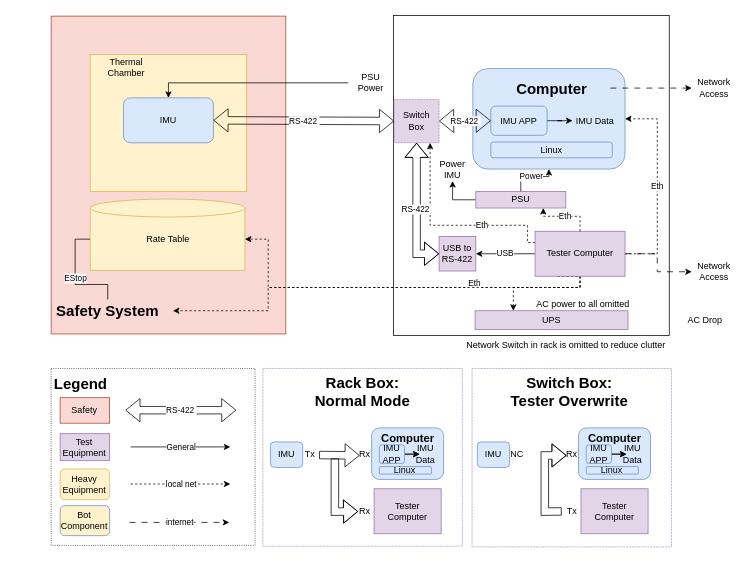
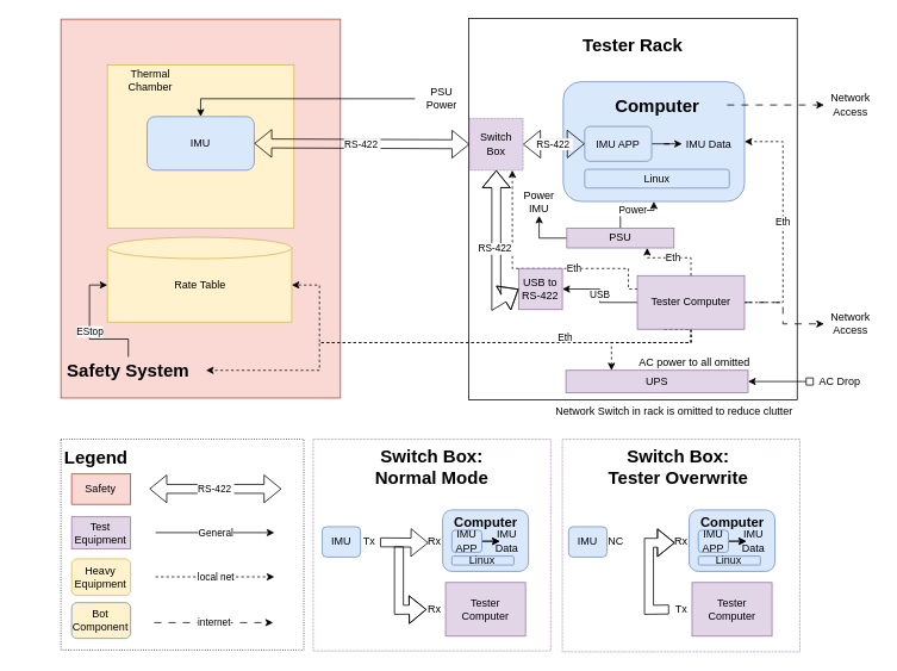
  <mxCell id="0" />
  <mxCell id="1" parent="0" />
  <mxCell id="2" value="" style="rounded=0;whiteSpace=wrap;html=1;" parent="1" vertex="1"><mxGeometry x="524" y="20" width="368" height="427" as="geometry" /></mxCell>
  <mxCell id="3" value="" style="rounded=0;whiteSpace=wrap;html=1;fillColor=#fad9d5;strokeColor=#ae4132;" parent="1" vertex="1"><mxGeometry x="67.5" y="21" width="313" height="424" as="geometry" /></mxCell>
  <mxCell id="4" value="&lt;div style=&quot;&quot;&gt;&lt;br&gt;&lt;/div&gt;" style="rounded=0;whiteSpace=wrap;html=1;fillColor=#fff2cc;align=center;strokeColor=#d6b656;" parent="1" vertex="1"><mxGeometry x="119.5" y="72" width="209" height="183" as="geometry" /></mxCell>
  <mxCell id="5" value="Rate Table" style="rounded=0;whiteSpace=wrap;html=1;fillColor=#fff2cc;strokeColor=#d6b656;align=center;" parent="1" vertex="1"><mxGeometry x="119.5" y="277" width="206.5" height="83" as="geometry" /></mxCell>
  <mxCell id="6" value="Thermal Chamber" style="text;html=1;align=center;verticalAlign=middle;whiteSpace=wrap;rounded=0;" parent="1" vertex="1"><mxGeometry x="138" y="75" width="60" height="30" as="geometry" /></mxCell>
  <mxCell id="7" value="" style="group" parent="1" vertex="1" connectable="0"><mxGeometry x="630" y="91" width="203" height="134" as="geometry" /></mxCell>
  <mxCell id="8" value="" style="rounded=1;whiteSpace=wrap;html=1;fillColor=#dae8fc;strokeColor=#6c8ebf;movable=1;resizable=1;rotatable=1;deletable=1;editable=1;locked=0;connectable=1;" parent="7" vertex="1"><mxGeometry width="203" height="134" as="geometry" /></mxCell>
  <mxCell id="9" value="Linux" style="rounded=1;whiteSpace=wrap;html=1;fillColor=#dae8fc;strokeColor=#6c8ebf;movable=1;resizable=1;rotatable=1;deletable=1;editable=1;locked=0;connectable=1;" parent="7" vertex="1"><mxGeometry x="24" y="98" width="162" height="21" as="geometry" /></mxCell>
  <mxCell id="10" value="&lt;div&gt;&lt;b style=&quot;background-color: initial; font-size: 20px;&quot;&gt;Computer&lt;/b&gt;&lt;br&gt;&lt;/div&gt;" style="text;html=1;align=center;verticalAlign=middle;whiteSpace=wrap;rounded=0;movable=1;resizable=1;rotatable=1;deletable=1;editable=1;locked=0;connectable=1;" parent="7" vertex="1"><mxGeometry x="26.5" y="11" width="157" height="30" as="geometry" /></mxCell>
  <mxCell id="11" value="" style="edgeStyle=orthogonalEdgeStyle;rounded=0;orthogonalLoop=1;jettySize=auto;html=1;movable=1;resizable=1;rotatable=1;deletable=1;editable=1;locked=0;connectable=1;" parent="7" source="12" target="13" edge="1"><mxGeometry relative="1" as="geometry" /></mxCell>
  <mxCell id="12" value="IMU APP" style="rounded=1;whiteSpace=wrap;html=1;fillColor=#dae8fc;strokeColor=#6c8ebf;movable=1;resizable=1;rotatable=1;deletable=1;editable=1;locked=0;connectable=1;" parent="7" vertex="1"><mxGeometry x="24" y="50" width="75" height="39" as="geometry" /></mxCell>
  <mxCell id="13" value="IMU Data" style="text;html=1;align=center;verticalAlign=middle;whiteSpace=wrap;rounded=0;movable=1;resizable=1;rotatable=1;deletable=1;editable=1;locked=0;connectable=1;" parent="7" vertex="1"><mxGeometry x="133" y="54.5" width="60" height="30" as="geometry" /></mxCell>
  <mxCell id="14" value="" style="ellipse;whiteSpace=wrap;html=1;fillColor=#fff2cc;strokeColor=#d6b656;" parent="1" vertex="1"><mxGeometry x="119.5" y="265" width="206.5" height="24" as="geometry" /></mxCell>
  <mxCell id="15" value="Eth" style="edgeStyle=orthogonalEdgeStyle;rounded=0;orthogonalLoop=1;jettySize=auto;html=1;exitX=0.25;exitY=1;exitDx=0;exitDy=0;entryX=1;entryY=0.5;entryDx=0;entryDy=0;dashed=1;" parent="1" source="22" target="5" edge="1"><mxGeometry x="-0.332" y="-6" relative="1" as="geometry"><Array as="points"><mxPoint x="773" y="368" /><mxPoint x="773" y="383" /><mxPoint x="357" y="383" /><mxPoint x="357" y="319" /></Array><mxPoint as="offset" /></mxGeometry></mxCell>
  <mxCell id="16" style="edgeStyle=orthogonalEdgeStyle;rounded=0;orthogonalLoop=1;jettySize=auto;html=1;entryX=1;entryY=0.5;entryDx=0;entryDy=0;exitX=0.25;exitY=1;exitDx=0;exitDy=0;dashed=1;" parent="1" source="22" target="29" edge="1"><mxGeometry relative="1" as="geometry"><Array as="points"><mxPoint x="773" y="368" /><mxPoint x="773" y="383" /><mxPoint x="357" y="383" /><mxPoint x="357" y="414" /></Array></mxGeometry></mxCell>
  <mxCell id="17" value="Eth" style="edgeStyle=orthogonalEdgeStyle;rounded=0;orthogonalLoop=1;jettySize=auto;html=1;entryX=1;entryY=0.5;entryDx=0;entryDy=0;dashed=1;exitX=1;exitY=0.5;exitDx=0;exitDy=0;" parent="1" source="22" target="8" edge="1"><mxGeometry relative="1" as="geometry"><Array as="points"><mxPoint x="876" y="338" /><mxPoint x="876" y="158" /></Array></mxGeometry></mxCell>
  <mxCell id="18" style="edgeStyle=orthogonalEdgeStyle;rounded=0;orthogonalLoop=1;jettySize=auto;html=1;entryX=0;entryY=0.5;entryDx=0;entryDy=0;dashed=1;dashPattern=8 8;" parent="1" source="22" target="34" edge="1"><mxGeometry relative="1" as="geometry"><Array as="points"><mxPoint x="876" y="338" /><mxPoint x="876" y="362" /></Array></mxGeometry></mxCell>
  <mxCell id="19" style="edgeStyle=orthogonalEdgeStyle;rounded=0;orthogonalLoop=1;jettySize=auto;html=1;exitX=0.5;exitY=1;exitDx=0;exitDy=0;entryX=0.25;entryY=0;entryDx=0;entryDy=0;dashed=1;" parent="1" source="22" target="26" edge="1"><mxGeometry relative="1" as="geometry"><Array as="points"><mxPoint x="773" y="383" /><mxPoint x="684" y="383" /></Array></mxGeometry></mxCell>
  <mxCell id="20" value="USB" style="edgeStyle=orthogonalEdgeStyle;rounded=0;orthogonalLoop=1;jettySize=auto;html=1;exitX=0;exitY=0.5;exitDx=0;exitDy=0;entryX=1;entryY=0.5;entryDx=0;entryDy=0;" parent="1" source="22" target="53" edge="1"><mxGeometry relative="1" as="geometry" /></mxCell>
  <mxCell id="21" value="Eth" style="edgeStyle=orthogonalEdgeStyle;rounded=0;orthogonalLoop=1;jettySize=auto;html=1;exitX=0;exitY=0.25;exitDx=0;exitDy=0;dashed=1;" parent="1" source="22" target="55" edge="1"><mxGeometry x="-0.308" relative="1" as="geometry"><Array as="points"><mxPoint x="703" y="323" /><mxPoint x="703" y="300" /><mxPoint x="573" y="300" /></Array><mxPoint as="offset" /></mxGeometry></mxCell>
  <mxCell id="22" value="Tester Computer" style="rounded=0;whiteSpace=wrap;html=1;fillColor=#e1d5e7;strokeColor=#9673a6;" parent="1" vertex="1"><mxGeometry x="713" y="308" width="120" height="60" as="geometry" /></mxCell>
  <mxCell id="23" value="Power" style="edgeStyle=orthogonalEdgeStyle;rounded=0;orthogonalLoop=1;jettySize=auto;html=1;entryX=0.5;entryY=1;entryDx=0;entryDy=0;" parent="1" source="25" target="8" edge="1"><mxGeometry relative="1" as="geometry" /></mxCell>
  <mxCell id="24" style="edgeStyle=orthogonalEdgeStyle;rounded=0;orthogonalLoop=1;jettySize=auto;html=1;entryX=0.5;entryY=1;entryDx=0;entryDy=0;" parent="1" source="25" target="37" edge="1"><mxGeometry relative="1" as="geometry" /></mxCell>
  <mxCell id="25" value="PSU" style="rounded=0;whiteSpace=wrap;html=1;fillColor=#e1d5e7;strokeColor=#9673a6;" parent="1" vertex="1"><mxGeometry x="634" y="255" width="120" height="22" as="geometry" /></mxCell>
  <mxCell id="26" value="UPS" style="rounded=0;whiteSpace=wrap;html=1;fillColor=#e1d5e7;strokeColor=#9673a6;" parent="1" vertex="1"><mxGeometry x="633" y="414" width="204" height="25" as="geometry" /></mxCell>
  <mxCell id="27" value="" style="shape=image;verticalLabelPosition=bottom;labelBackgroundColor=default;verticalAlign=top;aspect=fixed;imageAspect=0;image=https://www.ideal-aerosmith.com/wp-content/uploads/2017/08/Ideal-Aerosmith-1572P-Two-Axis-Positioning-Rate-Table.png;" parent="1" vertex="1"><mxGeometry x="175.45" y="202" width="102.22" height="93.87" as="geometry" /></mxCell>
- <mxCell id="28" value="EStop" style="edgeStyle=orthogonalEdgeStyle;rounded=0;orthogonalLoop=1;jettySize=auto;html=1;exitX=0.5;exitY=0;exitDx=0;exitDy=0;entryX=0;entryY=0.5;entryDx=0;entryDy=0;endArrow=none;" parent="1" source="29" target="5" edge="1"><mxGeometry relative="1" as="geometry" /></mxCell>
+ <mxCell id="28" value="EStop" style="edgeStyle=orthogonalEdgeStyle;rounded=0;orthogonalLoop=1;jettySize=auto;html=1;exitX=0.5;exitY=0;exitDx=0;exitDy=0;entryX=0;entryY=0.5;entryDx=0;entryDy=0;" parent="1" source="29" target="5" edge="1"><mxGeometry relative="1" as="geometry" /></mxCell>
  <mxCell id="29" value="&lt;font style=&quot;font-size: 20px;&quot;&gt;&lt;b&gt;Safety System&lt;/b&gt;&lt;/font&gt;" style="text;html=1;align=center;verticalAlign=middle;whiteSpace=wrap;rounded=0;" parent="1" vertex="1"><mxGeometry x="56" y="399" width="174" height="30" as="geometry" /></mxCell>
  <mxCell id="30" value="IMU" style="rounded=1;whiteSpace=wrap;html=1;fillColor=#dae8fc;strokeColor=#6c8ebf;" parent="1" vertex="1"><mxGeometry x="164" y="130" width="120" height="60" as="geometry" /></mxCell>
  <mxCell id="31" value="Eth" style="edgeStyle=orthogonalEdgeStyle;rounded=0;orthogonalLoop=1;jettySize=auto;html=1;entryX=0.75;entryY=1;entryDx=0;entryDy=0;dashed=1;" parent="1" source="22" target="25" edge="1"><mxGeometry relative="1" as="geometry" /></mxCell>
  <mxCell id="32" value="Network Access" style="text;html=1;align=center;verticalAlign=middle;whiteSpace=wrap;rounded=0;" parent="1" vertex="1"><mxGeometry x="922" y="102" width="60" height="30" as="geometry" /></mxCell>
  <mxCell id="33" style="edgeStyle=orthogonalEdgeStyle;rounded=0;orthogonalLoop=1;jettySize=auto;html=1;entryX=0;entryY=0.5;entryDx=0;entryDy=0;dashed=1;dashPattern=8 8;" parent="1" source="10" target="32" edge="1"><mxGeometry relative="1" as="geometry" /></mxCell>
  <mxCell id="34" value="Network Access" style="text;html=1;align=center;verticalAlign=middle;whiteSpace=wrap;rounded=0;" parent="1" vertex="1"><mxGeometry x="922" y="347" width="60" height="30" as="geometry" /></mxCell>
+ <mxCell id="35" style="edgeStyle=orthogonalEdgeStyle;rounded=0;orthogonalLoop=1;jettySize=auto;html=1;entryX=1;entryY=0.5;entryDx=0;entryDy=0;startArrow=box;startFill=0;" parent="1" source="36" target="26" edge="1"><mxGeometry relative="1" as="geometry" /></mxCell>
  <mxCell id="36" value="AC Drop" style="text;html=1;align=center;verticalAlign=middle;whiteSpace=wrap;rounded=0;" parent="1" vertex="1"><mxGeometry x="910" y="411.5" width="60" height="30" as="geometry" /></mxCell>
  <mxCell id="37" value="Power IMU" style="text;html=1;align=center;verticalAlign=middle;whiteSpace=wrap;rounded=0;" parent="1" vertex="1"><mxGeometry x="573" y="211" width="60" height="30" as="geometry" /></mxCell>
  <mxCell id="38" style="edgeStyle=orthogonalEdgeStyle;rounded=0;orthogonalLoop=1;jettySize=auto;html=1;entryX=0.5;entryY=0;entryDx=0;entryDy=0;" parent="1" source="39" target="30" edge="1"><mxGeometry relative="1" as="geometry" /></mxCell>
  <mxCell id="39" value="PSU Power" style="text;html=1;align=center;verticalAlign=middle;whiteSpace=wrap;rounded=0;" parent="1" vertex="1"><mxGeometry x="464" y="95" width="60" height="30" as="geometry" /></mxCell>
  <mxCell id="40" value="AC power to all omitted" style="text;html=1;align=center;verticalAlign=middle;whiteSpace=wrap;rounded=0;" parent="1" vertex="1"><mxGeometry x="713" y="390" width="128" height="30" as="geometry" /></mxCell>
+ <mxCell id="41" value="&lt;font style=&quot;font-size: 20px;&quot;&gt;&lt;b&gt;Tester Rack&lt;/b&gt;&lt;/font&gt;" style="text;html=1;align=center;verticalAlign=middle;whiteSpace=wrap;rounded=0;" parent="1" vertex="1"><mxGeometry x="621" y="34" width="174" height="30" as="geometry" /></mxCell>
  <mxCell id="42" value="Network Switch in rack is omitted to reduce clutter" style="text;html=1;align=center;verticalAlign=middle;whiteSpace=wrap;rounded=0;" parent="1" vertex="1"><mxGeometry x="614" y="445" width="281" height="30" as="geometry" /></mxCell>
  <mxCell id="43" value="&lt;font style=&quot;font-size: 20px;&quot;&gt;&lt;b&gt;Legend&lt;/b&gt;&lt;/font&gt;" style="text;html=1;align=center;verticalAlign=middle;whiteSpace=wrap;rounded=0;" parent="1" vertex="1"><mxGeometry x="20" y="496" width="174" height="30" as="geometry" /></mxCell>
  <mxCell id="44" value="Safety" style="rounded=0;whiteSpace=wrap;html=1;fillColor=#fad9d5;strokeColor=#ae4132;" parent="1" vertex="1"><mxGeometry x="79.47" y="530" width="66.05" height="34" as="geometry" /></mxCell>
  <mxCell id="45" value="" style="rounded=0;whiteSpace=wrap;html=1;fillColor=none;dashed=1;dashPattern=1 2;shadow=0;glass=0;" parent="1" vertex="1"><mxGeometry x="67.5" y="491" width="272" height="236" as="geometry" /></mxCell>
  <mxCell id="46" value="Test Equipment" style="rounded=0;whiteSpace=wrap;html=1;fillColor=#e1d5e7;strokeColor=#9673a6;" parent="1" vertex="1"><mxGeometry x="79.495" y="578" width="66" height="36" as="geometry" /></mxCell>
  <mxCell id="47" value="Heavy Equipment" style="whiteSpace=wrap;html=1;fillColor=#fff2cc;strokeColor=#d6b656;align=center;rounded=1;" parent="1" vertex="1"><mxGeometry x="79.48" y="625" width="66.03" height="41" as="geometry" /></mxCell>
  <mxCell id="48" value="Bot Component" style="rounded=1;whiteSpace=wrap;html=1;fillColor=#fff2cc;strokeColor=#6c8ebf;" parent="1" vertex="1"><mxGeometry x="79.48" y="674" width="66.03" height="40" as="geometry" /></mxCell>
  <mxCell id="49" value="RS-422&amp;nbsp;" style="shape=flexArrow;endArrow=classic;startArrow=classic;html=1;rounded=0;" parent="1" edge="1"><mxGeometry width="100" height="100" relative="1" as="geometry"><mxPoint x="166.5" y="546.66" as="sourcePoint" /><mxPoint x="314.5" y="546.66" as="targetPoint" /></mxGeometry></mxCell>
  <mxCell id="50" value="General" style="endArrow=classic;html=1;rounded=0;" parent="1" edge="1"><mxGeometry width="50" height="50" relative="1" as="geometry"><mxPoint x="173.5" y="595.66" as="sourcePoint" /><mxPoint x="306.5" y="595.66" as="targetPoint" /></mxGeometry></mxCell>
  <mxCell id="51" value="local net" style="endArrow=classic;html=1;rounded=0;dashed=1;" parent="1" edge="1"><mxGeometry width="50" height="50" relative="1" as="geometry"><mxPoint x="173.5" y="645.16" as="sourcePoint" /><mxPoint x="306.5" y="645.16" as="targetPoint" /></mxGeometry></mxCell>
  <mxCell id="52" value="internet" style="endArrow=classic;html=1;rounded=0;dashed=1;dashPattern=8 8;" parent="1" edge="1"><mxGeometry width="50" height="50" relative="1" as="geometry"><mxPoint x="172.06" y="696.35" as="sourcePoint" /><mxPoint x="305.06" y="696.35" as="targetPoint" /></mxGeometry></mxCell>
- <mxCell id="53" value="USB to RS-422" style="rounded=0;whiteSpace=wrap;html=1;fillColor=#e1d5e7;strokeColor=#9673a6;" parent="1" vertex="1"><mxGeometry x="585" y="315" width="49" height="46" as="geometry" /></mxCell>
+ <mxCell id="53" value="USB to RS-422" style="rounded=0;whiteSpace=wrap;html=1;fillColor=#e1d5e7;strokeColor=#9673a6;" parent="1" vertex="1"><mxGeometry x="580" y="300" width="49" height="46" as="geometry" /></mxCell>
  <mxCell id="54" value="" style="group" parent="1" vertex="1" connectable="0"><mxGeometry x="520" y="109" width="76" height="81" as="geometry" /></mxCell>
  <mxCell id="55" value="Switch Box" style="rounded=0;whiteSpace=wrap;html=1;fillColor=#e1d5e7;dashed=1;dashPattern=1 1;strokeColor=#9673a6;" parent="54" vertex="1"><mxGeometry x="5" y="23" width="60" height="58" as="geometry" /></mxCell>
  <mxCell id="56" value="RS-422&amp;nbsp;" style="shape=flexArrow;endArrow=classic;startArrow=classic;html=1;rounded=0;exitX=0;exitY=0.5;exitDx=0;exitDy=0;entryX=0.5;entryY=1;entryDx=0;entryDy=0;" parent="1" source="53" target="55" edge="1"><mxGeometry width="100" height="100" relative="1" as="geometry"><mxPoint x="326" y="241" as="sourcePoint" /><mxPoint x="551" y="207" as="targetPoint" /><Array as="points"><mxPoint x="555" y="338" /></Array></mxGeometry></mxCell>
  <mxCell id="57" value="RS-422&amp;nbsp;" style="shape=flexArrow;endArrow=classic;startArrow=classic;html=1;rounded=0;exitX=1;exitY=0.5;exitDx=0;exitDy=0;entryX=0;entryY=0.5;entryDx=0;entryDy=0;" parent="1" source="30" target="55" edge="1"><mxGeometry width="100" height="100" relative="1" as="geometry"><mxPoint x="362" y="147" as="sourcePoint" /><mxPoint x="552" y="160" as="targetPoint" /></mxGeometry></mxCell>
  <mxCell id="58" value="RS-422&amp;nbsp;" style="shape=flexArrow;endArrow=classic;startArrow=classic;html=1;rounded=0;exitX=1;exitY=0.5;exitDx=0;exitDy=0;entryX=0;entryY=0.5;entryDx=0;entryDy=0;" edge="1" parent="1" source="55" target="12"><mxGeometry width="100" height="100" relative="1" as="geometry"><mxPoint x="584" y="160.26" as="sourcePoint" /><mxPoint x="716" y="160.52" as="targetPoint" /></mxGeometry></mxCell>
  <mxCell id="59" value="" style="rounded=0;whiteSpace=wrap;html=1;fillColor=none;dashed=1;dashPattern=1 1;strokeColor=#9673a6;align=left;fillStyle=auto;" vertex="1" parent="1"><mxGeometry x="350" y="491" width="266" height="237" as="geometry" /></mxCell>
  <mxCell id="60" value="IMU" style="rounded=1;whiteSpace=wrap;html=1;fillColor=#dae8fc;strokeColor=#6c8ebf;" vertex="1" parent="1"><mxGeometry x="360" y="589" width="43" height="34" as="geometry" /></mxCell>
  <mxCell id="61" value="" style="shape=flexArrow;endArrow=classic;startArrow=none;html=1;rounded=0;exitX=1;exitY=0.5;exitDx=0;exitDy=0;startFill=0;" edge="1" parent="1"><mxGeometry x="0.242" y="-1" width="100" height="100" relative="1" as="geometry"><mxPoint x="425" y="606.5" as="sourcePoint" /><mxPoint x="479" y="607" as="targetPoint" /><mxPoint as="offset" /></mxGeometry></mxCell>
  <mxCell id="62" value="" style="group" vertex="1" connectable="0" parent="1"><mxGeometry x="495" y="575.5" width="96" height="63.5" as="geometry" /></mxCell>
  <mxCell id="63" value="" style="rounded=1;whiteSpace=wrap;html=1;fillColor=#dae8fc;strokeColor=#6c8ebf;movable=1;resizable=1;rotatable=1;deletable=1;editable=1;locked=0;connectable=1;" vertex="1" parent="62"><mxGeometry y="-5.219" width="96" height="68.719" as="geometry" /></mxCell>
  <mxCell id="64" value="Linux" style="rounded=1;whiteSpace=wrap;html=1;fillColor=#dae8fc;strokeColor=#6c8ebf;movable=1;resizable=1;rotatable=1;deletable=1;editable=1;locked=0;connectable=1;" vertex="1" parent="62"><mxGeometry x="10.292" y="46.44" width="69.469" height="9.951" as="geometry" /></mxCell>
  <mxCell id="65" value="&lt;div&gt;&lt;b style=&quot;background-color: initial;&quot;&gt;&lt;font style=&quot;font-size: 15px;&quot;&gt;Computer&lt;/font&gt;&lt;/b&gt;&lt;br&gt;&lt;/div&gt;" style="text;html=1;align=center;verticalAlign=middle;whiteSpace=wrap;rounded=0;movable=1;resizable=1;rotatable=1;deletable=1;editable=1;locked=0;connectable=1;" vertex="1" parent="62"><mxGeometry x="15.44" y="0.002" width="67.325" height="14.216" as="geometry" /></mxCell>
  <mxCell id="66" value="" style="edgeStyle=orthogonalEdgeStyle;rounded=0;orthogonalLoop=1;jettySize=auto;html=1;movable=1;resizable=1;rotatable=1;deletable=1;editable=1;locked=0;connectable=1;" edge="1" parent="62" source="68" target="69"><mxGeometry relative="1" as="geometry" /></mxCell>
  <mxCell id="67" value="" style="edgeStyle=orthogonalEdgeStyle;rounded=0;orthogonalLoop=1;jettySize=auto;html=1;" edge="1" parent="62" source="68" target="69"><mxGeometry relative="1" as="geometry" /></mxCell>
  <mxCell id="68" value="IMU APP" style="rounded=1;whiteSpace=wrap;html=1;fillColor=#dae8fc;strokeColor=#6c8ebf;movable=1;resizable=1;rotatable=1;deletable=1;editable=1;locked=0;connectable=1;" vertex="1" parent="62"><mxGeometry x="10.292" y="17.397" width="33.641" height="24.782" as="geometry" /></mxCell>
  <mxCell id="69" value="IMU Data" style="text;html=1;align=center;verticalAlign=middle;whiteSpace=wrap;rounded=0;movable=1;resizable=1;rotatable=1;deletable=1;editable=1;locked=0;connectable=1;" vertex="1" parent="62"><mxGeometry x="59.393" y="22.678" width="25.729" height="14.216" as="geometry" /></mxCell>
  <mxCell id="70" value="Tx" style="text;html=1;align=center;verticalAlign=middle;whiteSpace=wrap;rounded=0;" vertex="1" parent="1"><mxGeometry x="386" y="592" width="54" height="25" as="geometry" /></mxCell>
  <mxCell id="71" value="Rx" style="text;html=1;align=center;verticalAlign=middle;whiteSpace=wrap;rounded=0;" vertex="1" parent="1"><mxGeometry x="459" y="593.5" width="54" height="25" as="geometry" /></mxCell>
  <mxCell id="72" value="Tester Computer" style="rounded=0;whiteSpace=wrap;html=1;fillColor=#e1d5e7;strokeColor=#9673a6;" vertex="1" parent="1"><mxGeometry x="498.25" y="651.5" width="89.5" height="60" as="geometry" /></mxCell>
  <mxCell id="73" value="" style="shape=flexArrow;endArrow=classic;startArrow=none;html=1;rounded=0;startFill=0;" edge="1" parent="1"><mxGeometry x="0.242" y="-1" width="100" height="100" relative="1" as="geometry"><mxPoint x="446" y="611" as="sourcePoint" /><mxPoint x="477" y="681.66" as="targetPoint" /><mxPoint as="offset" /><Array as="points"><mxPoint x="446" y="682" /></Array></mxGeometry></mxCell>
  <mxCell id="74" value="Rx" style="text;html=1;align=center;verticalAlign=middle;whiteSpace=wrap;rounded=0;" vertex="1" parent="1"><mxGeometry x="459" y="669" width="54" height="25" as="geometry" /></mxCell>
  <mxCell id="75" value="" style="rounded=0;whiteSpace=wrap;html=1;fillColor=none;dashed=1;dashPattern=1 1;strokeColor=#9673a6;align=left;fillStyle=auto;" vertex="1" parent="1"><mxGeometry x="629" y="491" width="266" height="238" as="geometry" /></mxCell>
  <mxCell id="76" value="IMU" style="rounded=1;whiteSpace=wrap;html=1;fillColor=#dae8fc;strokeColor=#6c8ebf;" vertex="1" parent="1"><mxGeometry x="636" y="589" width="43" height="34" as="geometry" /></mxCell>
  <mxCell id="77" value="" style="group" vertex="1" connectable="0" parent="1"><mxGeometry x="771" y="575.5" width="96" height="63.5" as="geometry" /></mxCell>
  <mxCell id="78" value="" style="rounded=1;whiteSpace=wrap;html=1;fillColor=#dae8fc;strokeColor=#6c8ebf;movable=1;resizable=1;rotatable=1;deletable=1;editable=1;locked=0;connectable=1;" vertex="1" parent="77"><mxGeometry y="-5.219" width="96" height="68.719" as="geometry" /></mxCell>
  <mxCell id="79" value="Linux" style="rounded=1;whiteSpace=wrap;html=1;fillColor=#dae8fc;strokeColor=#6c8ebf;movable=1;resizable=1;rotatable=1;deletable=1;editable=1;locked=0;connectable=1;" vertex="1" parent="77"><mxGeometry x="10.292" y="46.44" width="69.469" height="9.951" as="geometry" /></mxCell>
  <mxCell id="80" value="&lt;div&gt;&lt;b style=&quot;background-color: initial;&quot;&gt;&lt;font style=&quot;font-size: 15px;&quot;&gt;Computer&lt;/font&gt;&lt;/b&gt;&lt;br&gt;&lt;/div&gt;" style="text;html=1;align=center;verticalAlign=middle;whiteSpace=wrap;rounded=0;movable=1;resizable=1;rotatable=1;deletable=1;editable=1;locked=0;connectable=1;" vertex="1" parent="77"><mxGeometry x="15.44" y="0.002" width="67.325" height="14.216" as="geometry" /></mxCell>
  <mxCell id="81" value="" style="edgeStyle=orthogonalEdgeStyle;rounded=0;orthogonalLoop=1;jettySize=auto;html=1;movable=1;resizable=1;rotatable=1;deletable=1;editable=1;locked=0;connectable=1;" edge="1" parent="77" source="83" target="84"><mxGeometry relative="1" as="geometry" /></mxCell>
  <mxCell id="82" value="" style="edgeStyle=orthogonalEdgeStyle;rounded=0;orthogonalLoop=1;jettySize=auto;html=1;" edge="1" parent="77" source="83" target="84"><mxGeometry relative="1" as="geometry" /></mxCell>
  <mxCell id="83" value="IMU APP" style="rounded=1;whiteSpace=wrap;html=1;fillColor=#dae8fc;strokeColor=#6c8ebf;movable=1;resizable=1;rotatable=1;deletable=1;editable=1;locked=0;connectable=1;" vertex="1" parent="77"><mxGeometry x="10.292" y="17.397" width="33.641" height="24.782" as="geometry" /></mxCell>
  <mxCell id="84" value="IMU Data" style="text;html=1;align=center;verticalAlign=middle;whiteSpace=wrap;rounded=0;movable=1;resizable=1;rotatable=1;deletable=1;editable=1;locked=0;connectable=1;" vertex="1" parent="77"><mxGeometry x="59.393" y="22.678" width="25.729" height="14.216" as="geometry" /></mxCell>
  <mxCell id="85" value="NC" style="text;html=1;align=center;verticalAlign=middle;whiteSpace=wrap;rounded=0;" vertex="1" parent="1"><mxGeometry x="662" y="593.5" width="54" height="25" as="geometry" /></mxCell>
  <mxCell id="86" value="Rx" style="text;html=1;align=center;verticalAlign=middle;whiteSpace=wrap;rounded=0;" vertex="1" parent="1"><mxGeometry x="735" y="593.5" width="54" height="25" as="geometry" /></mxCell>
  <mxCell id="87" value="Tester Computer" style="rounded=0;whiteSpace=wrap;html=1;fillColor=#e1d5e7;strokeColor=#9673a6;" vertex="1" parent="1"><mxGeometry x="774.25" y="651.5" width="89.5" height="60" as="geometry" /></mxCell>
  <mxCell id="88" value="Tx" style="text;html=1;align=center;verticalAlign=middle;whiteSpace=wrap;rounded=0;" vertex="1" parent="1"><mxGeometry x="748.5" y="669" width="27" height="25" as="geometry" /></mxCell>
- <mxCell id="89" value="&lt;font style=&quot;font-size: 20px;&quot;&gt;&lt;b&gt;Rack Box: Normal Mode&lt;/b&gt;&lt;/font&gt;" style="text;html=1;align=center;verticalAlign=middle;whiteSpace=wrap;rounded=0;" vertex="1" parent="1"><mxGeometry x="396" y="507" width="174" height="30" as="geometry" /></mxCell>
+ <mxCell id="89" value="&lt;font style=&quot;font-size: 20px;&quot;&gt;&lt;b&gt;Switch Box: Normal Mode&lt;/b&gt;&lt;/font&gt;" style="text;html=1;align=center;verticalAlign=middle;whiteSpace=wrap;rounded=0;" vertex="1" parent="1"><mxGeometry x="396" y="507" width="174" height="30" as="geometry" /></mxCell>
  <mxCell id="90" value="&lt;font style=&quot;font-size: 20px;&quot;&gt;&lt;b&gt;Switch Box: Tester Overwrite&lt;/b&gt;&lt;/font&gt;" style="text;html=1;align=center;verticalAlign=middle;whiteSpace=wrap;rounded=0;" vertex="1" parent="1"><mxGeometry x="672" y="507" width="174" height="30" as="geometry" /></mxCell>
  <mxCell id="91" value="" style="shape=flexArrow;endArrow=classic;startArrow=none;html=1;rounded=0;startFill=0;" edge="1" parent="1" source="88"><mxGeometry x="0.242" y="-1" width="100" height="100" relative="1" as="geometry"><mxPoint x="735" y="688" as="sourcePoint" /><mxPoint x="755" y="607" as="targetPoint" /><mxPoint as="offset" /><Array as="points"><mxPoint x="726" y="682" /><mxPoint x="726" y="607" /></Array></mxGeometry></mxCell>
